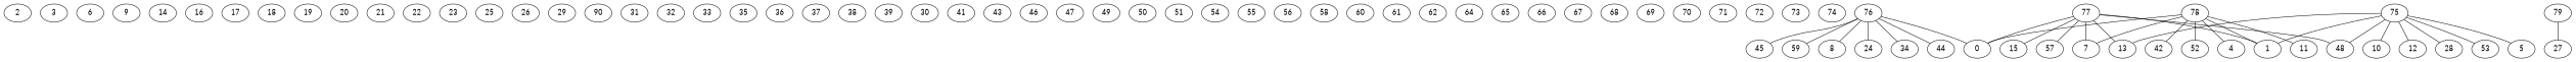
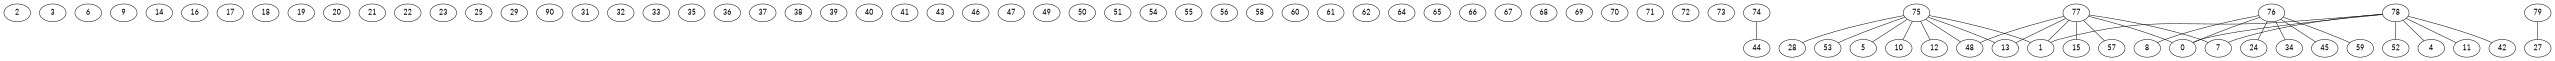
  graph {
    fontname=Lato
    node [fontname=Lato]
    edge [fontname=Lato]
    2
    3
    6
    9
    14
    16
    17
    18
    19
    20
    21
    22
    23
    25
-   26
    29
    n17 [label=90]
    31
    32
    33
    35
    36
    37
    38
    39
-   40 [label=30]
+   40
    41
    43
    46
    47
    49
    50
    51
    54
    55
    56
    58
    60
    61
    62
    64
    65
    66
    67
    68
    69
    70
    71
    72
    73
    74
    75
    1
    5
    10
    12
    13
    28
    48
    53
    76
    0
    8
    24
    34
    44
    45
    59
    77
    7
    15
    57
    78
    4
    11
    42
    52
    79
    27
    75 -- 1
    75 -- 5
    75 -- 10
    75 -- 12
    75 -- 13
    75 -- 28
    75 -- 48
    75 -- 53
    76 -- 0
    76 -- 8
    76 -- 24
    76 -- 34
-   76 -- 44
+   74 -- 44
    76 -- 45
    76 -- 59
    77 -- 1
    77 -- 13
    77 -- 48
    77 -- 0
    77 -- 7
    77 -- 15
    77 -- 57
    78 -- 1
    78 -- 0
    78 -- 7
    78 -- 4
    78 -- 11
    78 -- 42
    78 -- 52
    79 -- 27
  }
